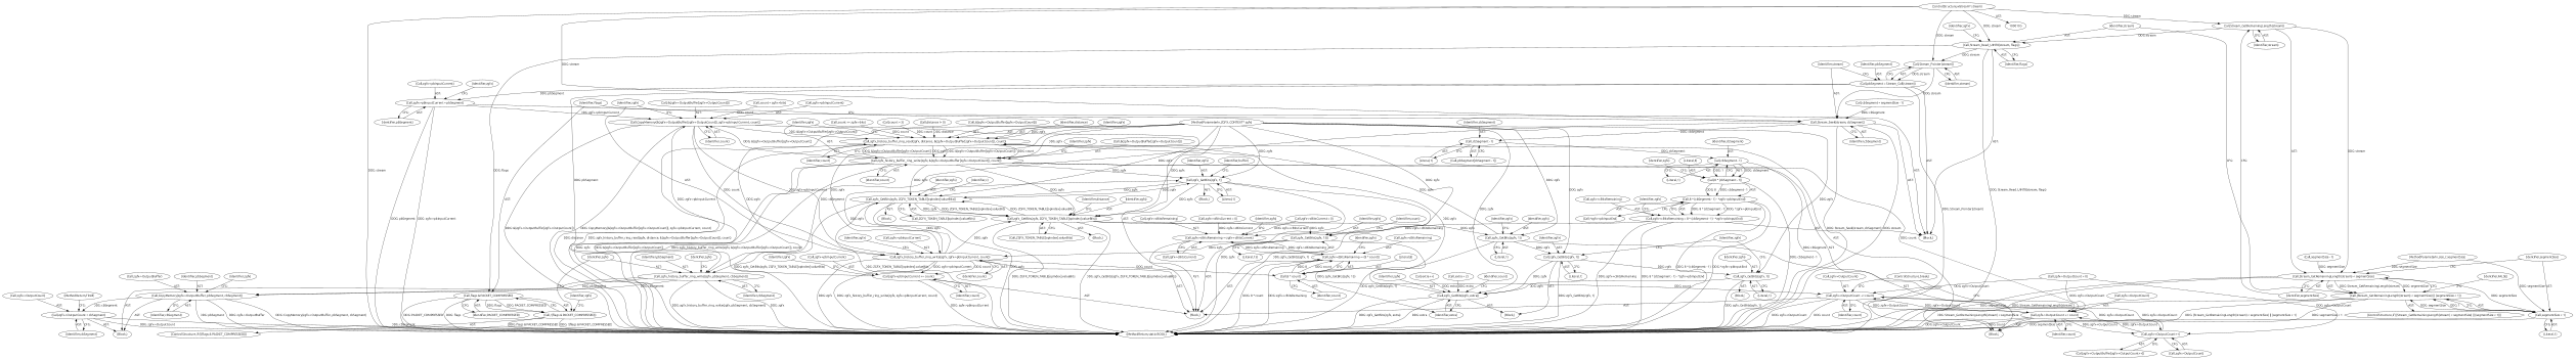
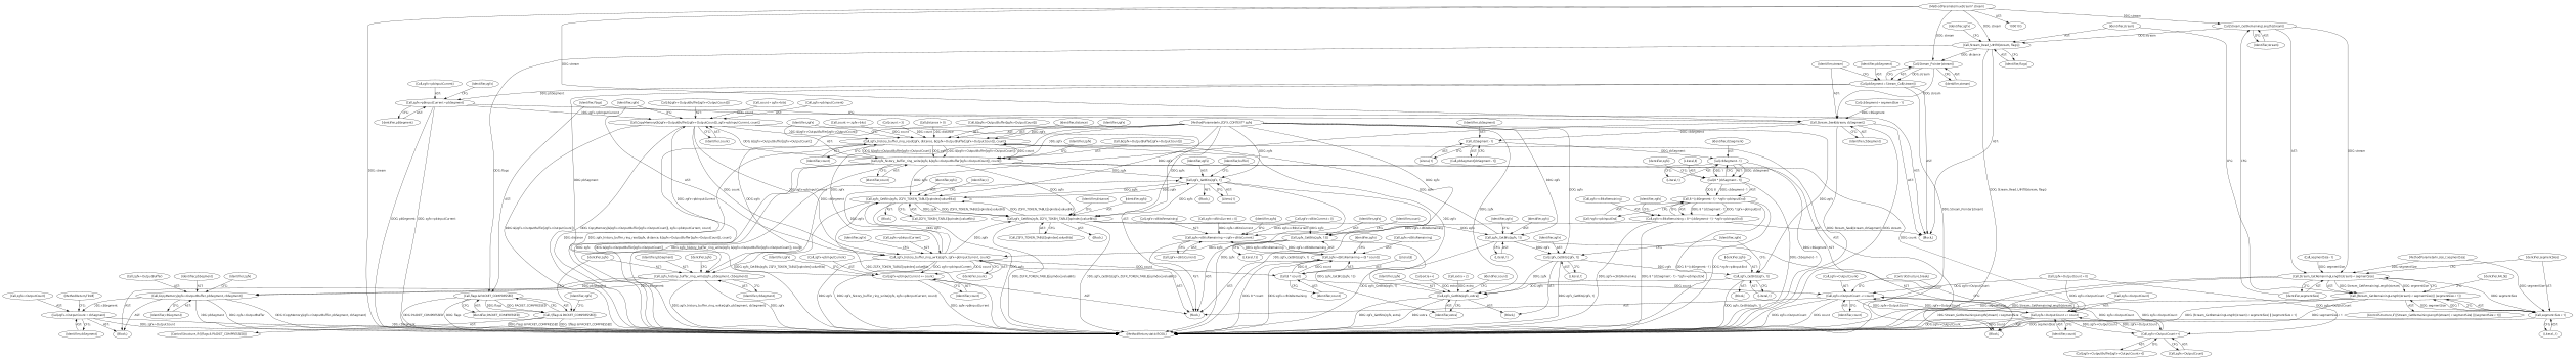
  digraph {
    fontname=Ubuntu
    node [fontname=Ubuntu]
    edge [fontname=Ubuntu]
    n1 [label="(Call,Stream_GetRemainingLength(stream))"]
    n2 [label="(Call,Stream_GetRemainingLength(stream) < segmentSize)"]
    n3 [label="(Call,Stream_Read_UINT8(stream, flags))"]
    n4 [label="(Identifier,stream)"]
    n5 [label="(MethodReturn,static BOOL)"]
    n6 [label="(Call,(Stream_GetRemainingLength(stream) < segmentSize) || (segmentSize < 1))"]
    n7 [label="(Call,segmentSize < 1)"]
    n8 [label="(Identifier,segmentSize)"]
    n9 [label="(Call,Stream_Pointer(stream))"]
    n10 [label="(Call,flags & PACKET_COMPRESSED)"]
    n11 [label="(Block,)"]
    n12 [label="(Identifier,flags)"]
-   n13 [label="(ControlStructure,wStream* stream)"]
+   n13 [label="(MethodParameterIn,wStream* stream)"]
    n14 [label="(Call,Stream_Seek(stream, cbSegment))"]
    1000105
    n16 [label="(Call,pbSegment = Stream_Call(stream))"]
    n17 [label="(Identifier,stream)"]
    n18 [label="(Call,zgfx_history_buffer_ring_write(zgfx, pbSegment, cbSegment))"]
    n19 [label="(Call,cbSegment - 1)"]
    n20 [label="(Identifier,cbSegment)"]
    n21 [label="(ControlStructure,if ((Stream_GetRemainingLength(stream) < segmentSize) || (segmentSize < 1)))"]
    n22 [label="(Literal,1)"]
    n23 [label="(Call,!(flags & PACKET_COMPRESSED))"]
    n24 [label="(Identifier,PACKET_COMPRESSED)"]
    n25 [label="(Call,zgfx->pbInputCurrent = pbSegment)"]
    n26 [label="(Call,CopyMemory(zgfx->OutputBuffer, pbSegment, cbSegment))"]
    n27 [label="(Block,)"]
    n28 [label="(Identifier,cbSegment)"]
    n29 [label="(Call,CopyMemory(&(zgfx->OutputBuffer[zgfx->OutputCount]), zgfx->pbInputCurrent, count))"]
    n30 [label="(Identifier,pbSegment)"]
    n31 [label="(Call,zgfx->OutputCount = cbSegment)"]
    n32 [label="(Identifier,cbSegment)"]
    n33 [label="(Identifier,cbSegment)"]
    n34 [label="(Call,zgfx_history_buffer_ring_read(zgfx, distance, &(zgfx->OutputBuffer[zgfx->OutputCount]), count))"]
    n35 [label="(Call,zgfx_history_buffer_ring_write(zgfx, zgfx->pbInputCurrent, count))"]
    n36 [label="(Identifier,count)"]
    n37 [label="(Block,)"]
    n38 [label="(Call,zgfx_history_buffer_ring_write(zgfx, &(zgfx->OutputBuffer[zgfx->OutputCount]), count))"]
    n39 [label="(Block,)"]
    n40 [label="(Identifier,count)"]
    n41 [label="(Call,zgfx_GetBits(zgfx, 1))"]
    n42 [label="(Call,zgfx_GetBits(zgfx, ZGFX_TOKEN_TABLE[opIndex].valueBits))"]
    n43 [label="(Call,zgfx_GetBits(zgfx, ZGFX_TOKEN_TABLE[opIndex].valueBits))"]
    n44 [label="(Call,zgfx->pbInputCurrent += count)"]
    n45 [label="(Call,8 * count)"]
    n46 [label="(Identifier,count)"]
    n47 [label="(Call,zgfx->OutputCount += count)"]
    n48 [label="(Identifier,count)"]
    n49 [label="(Literal,1)"]
    n50 [label="(Block,)"]
    n51 [label="(Call,ZGFX_TOKEN_TABLE[opIndex].valueBits)"]
    n52 [label="(Block,)"]
    n53 [label="(Call,zgfx_GetBits(zgfx, 1))"]
    n54 [label="(Call,zgfx_GetBits(zgfx, 15))"]
    n55 [label="(Call,ZGFX_TOKEN_TABLE[opIndex].valueBits)"]
    n56 [label="(Block,)"]
    n57 [label="(Call,zgfx->OutputCount += count)"]
    n58 [label="(Call,zgfx->OutputCount++)"]
    n59 [label="(Identifier,count)"]
    n60 [label="(Call,zgfx_GetBits(zgfx, 1))"]
    n61 [label="(Literal,1)"]
    n62 [label="(Identifier,extra)"]
    n63 [label="(Literal,15)"]
    n64 [label="(Call,zgfx_GetBits(zgfx, 1))"]
    n65 [label="(Call,zgfx_GetBits(zgfx, extra))"]
    n66 [label="(Literal,1)"]
    n67 [label="(Block,)"]
    n68 [label="(Block,)"]
    n69 [label="(Literal,1)"]
    n70 [label="(Identifier,count)"]
    n71 [label="(Call,zgfx->cBitsRemaining -= (8 * count))"]
    n72 [label="(Identifier,count)"]
    n73 [label="(Call,zgfx->cBitsRemaining -= zgfx->cBitsCurrent)"]
    n74 [label="(Identifier,count)"]
    n75 [label="(Call,zgfx->cBitsCurrent)"]
    n76 [label="(Call,zgfx->OutputBuffer[zgfx->OutputCount++])"]
    n77 [label="(Call,zgfx->OutputCount)"]
    n78 [label="(Call,cbSegment - 1)"]
    n79 [label="(Call,pbSegment[cbSegment - 1])"]
    n80 [label="(Literal,1)"]
    n81 [label="(Call,8 * (cbSegment - 1))"]
    n82 [label="(Literal,1)"]
    n83 [label="(Call,8 * (cbSegment - 1) - *zgfx->pbInputEnd)"]
    n84 [label="(Call,zgfx->cBitsRemaining = 8 * (cbSegment - 1) - *zgfx->pbInputEnd)"]
    n85 [label="(Call,*zgfx->pbInputEnd)"]
    n86 [label="(ControlStructure,if (!(flags & PACKET_COMPRESSED)))"]
    n87 [label="(Identifier,zgfx)"]
    n88 [label="(Identifier,zgfx)"]
    n89 [label="(Identifier,zgfx)"]
    n90 [label="(Identifier,zgfx)"]
    n91 [label="(Literal,8)"]
    n92 [label="(Identifier,zgfx)"]
    n93 [label="(Call,&(zgfx->OutputBuffer[zgfx->OutputCount]))"]
    n94 [label="(Identifier,zgfx)"]
    n95 [label="(ControlStructure,break;)"]
    n96 [label="(Identifier,segmentSize)"]
    n97 [label="(Identifier,zgfx)"]
    n98 [label="(Identifier,zgfx)"]
    n99 [label="(Identifier,zgfx)"]
    n100 [label="(Call,zgfx->OutputBuffer)"]
    n101 [label="(Identifier,zgfx)"]
    n102 [label="(Identifier,zgfx)"]
    n103 [label="(Identifier,pbSegment)"]
    n104 [label="(Call,cbSegment = segmentSize - 1)"]
    n105 [label="(Identifier,stream)"]
    n106 [label="(Identifier,stream)"]
    n107 [label="(Identifier,pbSegment)"]
    n108 [label="(Literal,8)"]
    n109 [label="(Identifier,FALSE)"]
    n110 [label="(Identifier,flags)"]
    n111 [label="(Identifier,zgfx)"]
    n112 [label="(Call,&(zgfx->OutputBuffer[zgfx->OutputCount]))"]
    n113 [label="(Identifier,distance)"]
    n114 [label="(Identifier,zgfx)"]
    n115 [label="(Identifier,zgfx)"]
    n116 [label="(Call,zgfx->cBitsRemaining)"]
    n117 [label="(Identifier,pbSegment)"]
    n118 [label="(Identifier,cbSegment)"]
    n119 [label="(Identifier,zgfx)"]
    n120 [label="(Call,zgfx->cBitsCurrent = 0)"]
    n121 [label="(Call,count = zgfx->bits)"]
    n122 [label="(Identifier,distance)"]
    n123 [label="(Identifier,buffer)"]
    n124 [label="(Identifier,zgfx)"]
    n125 [label="(Identifier,zgfx)"]
    n126 [label="(Identifier,cbSegment)"]
    n127 [label="(Identifier,zgfx)"]
    n128 [label="(Call,zgfx->OutputCount = 0)"]
    n129 [label="(Identifier,count)"]
    n130 [label="(MethodParameterIn,size_t segmentSize)"]
    n131 [label="(MethodReturn,TRUE)"]
    n132 [label="(Call,zgfx->OutputCount)"]
    n133 [label="(Identifier,c)"]
    n134 [label="(Call,zgfx->OutputCount)"]
    n135 [label="(Identifier,zgfx)"]
    n136 [label="(Identifier,zgfx)"]
    n137 [label="(Call,extra++)"]
    n138 [label="(Call,zgfx->pbInputCurrent)"]
    n139 [label="(Call,zgfx->cBitsRemaining)"]
    n140 [label="(Identifier,zgfx)"]
    n141 [label="(Call,extra = 2)"]
    n142 [label="(Call,zgfx->pbInputCurrent)"]
    n143 [label="(Identifier,zgfx)"]
    n144 [label="(Call,segmentSize - 1)"]
    n145 [label="(Identifier,zgfx)"]
    n146 [label="(Call,zgfx->OutputCount)"]
    n147 [label="(Identifier,zgfx)"]
    n148 [label="(Call,zgfx->pbInputCurrent)"]
    n149 [label="(Identifier,zgfx)"]
    n150 [label="(Call,count += zgfx->bits)"]
    n151 [label="(Call,zgfx->cBitsRemaining)"]
    n152 [label="(Call,count = 3)"]
    n153 [label="(MethodParameterIn,ZGFX_CONTEXT* zgfx)"]
    n154 [label="(Call,distance != 0)"]
    n155 [label="(Call,zgfx->cBitsCurrent = 0)"]
    n156 [label="(Call,zgfx->pbInputCurrent)"]
    n157 [label="(Call,&(zgfx->OutputBuffer[zgfx->OutputCount]))"]
    n158 [label="(Identifier,zgfx)"]
    n159 [label="(Identifier,count)"]
    n1 -> n2 [label="AST: "]
    n1 -> n2 [label="DDG: stream"]
    n1 -> n3 [label="DDG: stream"]
    n1 -> n4 [label="CFG: "]
    n2 -> n5 [label="DDG: segmentSize"]
    n2 -> n5 [label="DDG: Stream_GetRemainingLength(stream)"]
    n2 -> n6 [label="AST: "]
    n2 -> n6 [label="DDG: Stream_GetRemainingLength(stream)"]
    n2 -> n6 [label="DDG: segmentSize"]
    n2 -> n7 [label="DDG: segmentSize"]
    n2 -> n8 [label="CFG: "]
    n3 -> n5 [label="DDG: Stream_Read_UINT8(stream, flags)"]
-   n3 -> n9 [label="DDG: stream"]
+   n3 -> n9 [label="DDG: distance"]
    n3 -> n10 [label="DDG: flags"]
    n3 -> n11 [label="AST: "]
    n3 -> n12 [label="CFG: "]
    n4 -> n1 [label="AST: "]
    n6 -> n2 [label="CFG: "]
    n6 -> n5 [label="DDG: Stream_GetRemainingLength(stream) < segmentSize"]
    n6 -> n5 [label="DDG: (Stream_GetRemainingLength(stream) < segmentSize) || (segmentSize < 1)"]
    n6 -> n5 [label="DDG: segmentSize < 1"]
    n6 -> n7 [label="CFG: "]
    n6 -> n21 [label="AST: "]
    n7 -> n5 [label="DDG: segmentSize"]
    n7 -> n6 [label="AST: "]
    n7 -> n6 [label="DDG: segmentSize"]
    n7 -> n6 [label="DDG: 1"]
    n7 -> n22 [label="CFG: "]
    n8 -> n1 [label="CFG: "]
    n8 -> n2 [label="AST: "]
    n9 -> n14 [label="DDG: stream"]
    n9 -> n16 [label="AST: "]
    n9 -> n16 [label="DDG: stream"]
    n9 -> n17 [label="CFG: "]
    n10 -> n5 [label="DDG: flags"]
    n10 -> n5 [label="DDG: PACKET_COMPRESSED"]
    n10 -> n23 [label="AST: "]
    n10 -> n23 [label="DDG: flags"]
    n10 -> n23 [label="DDG: PACKET_COMPRESSED"]
    n10 -> n24 [label="CFG: "]
    n12 -> n3 [label="AST: "]
    n13 -> n1 [label="DDG: stream"]
    n13 -> n3 [label="DDG: stream"]
    n13 -> n5 [label="DDG: stream"]
    n13 -> n9 [label="DDG: stream"]
    n13 -> n14 [label="DDG: stream"]
    n13 -> 1000105 [label="AST: "]
    n14 -> n5 [label="DDG: Stream_Seek(stream, cbSegment)"]
    n14 -> n5 [label="DDG: stream"]
    n14 -> n11 [label="AST: "]
    n14 -> n18 [label="DDG: cbSegment"]
    n14 -> n19 [label="DDG: cbSegment"]
    n14 -> n20 [label="CFG: "]
    n16 -> n5 [label="DDG: Stream_Pointer(stream)"]
    n16 -> n9 [label="CFG: "]
    n16 -> n11 [label="AST: "]
    n16 -> n18 [label="DDG: pbSegment"]
    n16 -> n25 [label="DDG: pbSegment"]
    n17 -> n9 [label="AST: "]
    n18 -> n5 [label="DDG: zgfx_history_buffer_ring_write(zgfx, pbSegment, cbSegment)"]
    n18 -> n5 [label="DDG: zgfx"]
    n18 -> n26 [label="DDG: pbSegment"]
    n18 -> n26 [label="DDG: cbSegment"]
    n18 -> n27 [label="AST: "]
    n18 -> n28 [label="CFG: "]
    n19 -> n78 [label="DDG: cbSegment"]
    n19 -> n79 [label="AST: "]
    n19 -> n80 [label="CFG: "]
    n20 -> n14 [label="AST: "]
    n22 -> n7 [label="AST: "]
    n23 -> n5 [label="DDG: !(flags & PACKET_COMPRESSED)"]
    n23 -> n5 [label="DDG: flags & PACKET_COMPRESSED"]
    n23 -> n10 [label="CFG: "]
    n23 -> n86 [label="AST: "]
    n24 -> n10 [label="AST: "]
    n25 -> n5 [label="DDG: pbSegment"]
    n25 -> n5 [label="DDG: zgfx->pbInputCurrent"]
    n25 -> n11 [label="AST: "]
    n25 -> n29 [label="DDG: zgfx->pbInputCurrent"]
    n25 -> n30 [label="CFG: "]
    n26 -> n5 [label="DDG: CopyMemory(zgfx->OutputBuffer, pbSegment, cbSegment)"]
    n26 -> n5 [label="DDG: pbSegment"]
    n26 -> n5 [label="DDG: zgfx->OutputBuffer"]
    n26 -> n27 [label="AST: "]
    n26 -> n31 [label="DDG: cbSegment"]
    n26 -> n32 [label="CFG: "]
    n28 -> n18 [label="AST: "]
    n29 -> n5 [label="DDG: &(zgfx->OutputBuffer[zgfx->OutputCount])"]
    n29 -> n5 [label="DDG: CopyMemory(&(zgfx->OutputBuffer[zgfx->OutputCount]), zgfx->pbInputCurrent, count)"]
    n29 -> n34 [label="DDG: &(zgfx->OutputBuffer[zgfx->OutputCount])"]
    n29 -> n35 [label="DDG: zgfx->pbInputCurrent"]
    n29 -> n35 [label="DDG: count"]
    n29 -> n36 [label="CFG: "]
    n29 -> n37 [label="AST: "]
    n30 -> n25 [label="AST: "]
    n31 -> n5 [label="DDG: zgfx->OutputCount"]
    n31 -> n5 [label="DDG: cbSegment"]
    n31 -> n27 [label="AST: "]
    n31 -> n33 [label="CFG: "]
    n32 -> n26 [label="AST: "]
    n33 -> n31 [label="AST: "]
    n34 -> n5 [label="DDG: distance"]
    n34 -> n5 [label="DDG: zgfx_history_buffer_ring_read(zgfx, distance, &(zgfx->OutputBuffer[zgfx->OutputCount]), count)"]
    n34 -> n38 [label="DDG: zgfx"]
    n34 -> n38 [label="DDG: &(zgfx->OutputBuffer[zgfx->OutputCount])"]
    n34 -> n38 [label="DDG: count"]
    n34 -> n39 [label="AST: "]
    n34 -> n40 [label="CFG: "]
    n35 -> n5 [label="DDG: zgfx"]
    n35 -> n5 [label="DDG: zgfx_history_buffer_ring_write(zgfx, zgfx->pbInputCurrent, count)"]
    n35 -> n37 [label="AST: "]
    n35 -> n41 [label="DDG: zgfx"]
    n35 -> n42 [label="DDG: zgfx"]
    n35 -> n43 [label="DDG: zgfx"]
    n35 -> n44 [label="DDG: count"]
    n35 -> n44 [label="DDG: zgfx->pbInputCurrent"]
    n35 -> n45 [label="DDG: count"]
    n35 -> n46 [label="CFG: "]
    n36 -> n29 [label="AST: "]
    n38 -> n5 [label="DDG: zgfx"]
    n38 -> n5 [label="DDG: &(zgfx->OutputBuffer[zgfx->OutputCount])"]
    n38 -> n5 [label="DDG: zgfx_history_buffer_ring_write(zgfx, &(zgfx->OutputBuffer[zgfx->OutputCount]), count)"]
    n38 -> n29 [label="DDG: &(zgfx->OutputBuffer[zgfx->OutputCount])"]
    n38 -> n34 [label="DDG: &(zgfx->OutputBuffer[zgfx->OutputCount])"]
    n38 -> n39 [label="AST: "]
    n38 -> n41 [label="DDG: zgfx"]
    n38 -> n42 [label="DDG: zgfx"]
    n38 -> n43 [label="DDG: zgfx"]
    n38 -> n47 [label="DDG: count"]
    n38 -> n48 [label="CFG: "]
    n40 -> n34 [label="AST: "]
    n41 -> n5 [label="DDG: zgfx"]
    n41 -> n5 [label="DDG: zgfx_GetBits(zgfx, 1)"]
    n41 -> n42 [label="DDG: zgfx"]
    n41 -> n43 [label="DDG: zgfx"]
    n41 -> n49 [label="CFG: "]
    n41 -> n50 [label="AST: "]
    n42 -> n5 [label="DDG: zgfx_GetBits(zgfx, ZGFX_TOKEN_TABLE[opIndex].valueBits)"]
    n42 -> n5 [label="DDG: ZGFX_TOKEN_TABLE[opIndex].valueBits"]
    n42 -> n5 [label="DDG: zgfx"]
    n42 -> n41 [label="DDG: zgfx"]
    n42 -> n43 [label="DDG: zgfx"]
    n42 -> n43 [label="DDG: ZGFX_TOKEN_TABLE[opIndex].valueBits"]
    n42 -> n51 [label="CFG: "]
    n42 -> n52 [label="AST: "]
    n43 -> n5 [label="DDG: ZGFX_TOKEN_TABLE[opIndex].valueBits"]
    n43 -> n5 [label="DDG: zgfx_GetBits(zgfx, ZGFX_TOKEN_TABLE[opIndex].valueBits)"]
    n43 -> n42 [label="DDG: ZGFX_TOKEN_TABLE[opIndex].valueBits"]
    n43 -> n53 [label="DDG: zgfx"]
    n43 -> n54 [label="DDG: zgfx"]
    n43 -> n55 [label="CFG: "]
    n43 -> n56 [label="AST: "]
    n44 -> n5 [label="DDG: zgfx->pbInputCurrent"]
    n44 -> n29 [label="DDG: zgfx->pbInputCurrent"]
    n44 -> n37 [label="AST: "]
    n44 -> n70 [label="CFG: "]
    n45 -> n57 [label="DDG: count"]
    n45 -> n71 [label="AST: "]
    n45 -> n71 [label="DDG: 8"]
    n45 -> n71 [label="DDG: count"]
    n45 -> n72 [label="CFG: "]
    n46 -> n35 [label="AST: "]
    n47 -> n5 [label="DDG: count"]
    n47 -> n5 [label="DDG: zgfx->OutputCount"]
    n47 -> n39 [label="AST: "]
    n47 -> n57 [label="DDG: zgfx->OutputCount"]
    n47 -> n58 [label="DDG: zgfx->OutputCount"]
    n47 -> n59 [label="CFG: "]
    n48 -> n38 [label="AST: "]
    n49 -> n41 [label="AST: "]
    n51 -> n42 [label="AST: "]
    n53 -> n5 [label="DDG: zgfx_GetBits(zgfx, 1)"]
    n53 -> n34 [label="DDG: zgfx"]
    n53 -> n39 [label="AST: "]
    n53 -> n60 [label="DDG: zgfx"]
    n53 -> n61 [label="CFG: "]
    n54 -> n35 [label="DDG: zgfx"]
    n54 -> n37 [label="AST: "]
    n54 -> n62 [label="DDG: zgfx_GetBits(zgfx, 15)"]
    n54 -> n63 [label="CFG: "]
    n55 -> n43 [label="AST: "]
    n57 -> n5 [label="DDG: zgfx->OutputCount"]
    n57 -> n5 [label="DDG: count"]
    n57 -> n37 [label="AST: "]
    n57 -> n47 [label="DDG: zgfx->OutputCount"]
    n57 -> n58 [label="DDG: zgfx->OutputCount"]
    n57 -> n74 [label="CFG: "]
    n58 -> n47 [label="DDG: zgfx->OutputCount"]
    n58 -> n57 [label="DDG: zgfx->OutputCount"]
    n58 -> n76 [label="AST: "]
    n58 -> n77 [label="CFG: "]
    n59 -> n47 [label="AST: "]
    n60 -> n5 [label="DDG: zgfx_GetBits(zgfx, 1)"]
    n60 -> n64 [label="DDG: zgfx"]
    n60 -> n65 [label="DDG: zgfx"]
    n60 -> n66 [label="CFG: "]
    n60 -> n67 [label="AST: "]
    n61 -> n53 [label="AST: "]
    n62 -> n65 [label="AST: "]
    n63 -> n54 [label="AST: "]
    n64 -> n5 [label="DDG: zgfx_GetBits(zgfx, 1)"]
    n64 -> n65 [label="DDG: zgfx"]
    n64 -> n68 [label="AST: "]
    n64 -> n69 [label="CFG: "]
    n65 -> n5 [label="DDG: extra"]
    n65 -> n5 [label="DDG: zgfx_GetBits(zgfx, extra)"]
    n65 -> n34 [label="DDG: zgfx"]
    n65 -> n62 [label="CFG: "]
    n65 -> n67 [label="AST: "]
    n66 -> n60 [label="AST: "]
    n69 -> n64 [label="AST: "]
    n70 -> n44 [label="AST: "]
    n71 -> n5 [label="DDG: 8 * count"]
    n71 -> n5 [label="DDG: zgfx->cBitsRemaining"]
    n71 -> n37 [label="AST: "]
-   n71 -> n45 [label="CFG: "]
    n71 -> n73 [label="DDG: zgfx->cBitsRemaining"]
    n72 -> n45 [label="AST: "]
    n73 -> n37 [label="AST: "]
    n73 -> n71 [label="DDG: zgfx->cBitsRemaining"]
    n73 -> n75 [label="CFG: "]
    n74 -> n57 [label="AST: "]
    n75 -> n73 [label="AST: "]
    n76 -> n58 [label="CFG: "]
    n77 -> n58 [label="AST: "]
    n78 -> n5 [label="DDG: cbSegment"]
    n78 -> n81 [label="AST: "]
    n78 -> n81 [label="DDG: cbSegment"]
    n78 -> n81 [label="DDG: 1"]
    n78 -> n82 [label="CFG: "]
    n79 -> n19 [label="CFG: "]
    n80 -> n19 [label="AST: "]
    n81 -> n5 [label="DDG: cbSegment - 1"]
    n81 -> n78 [label="CFG: "]
    n81 -> n83 [label="AST: "]
    n81 -> n83 [label="DDG: 8"]
    n81 -> n83 [label="DDG: cbSegment - 1"]
    n82 -> n78 [label="AST: "]
    n83 -> n5 [label="DDG: 8 * (cbSegment - 1)"]
    n83 -> n5 [label="DDG: *zgfx->pbInputEnd"]
    n83 -> n84 [label="AST: "]
    n83 -> n84 [label="DDG: 8 * (cbSegment - 1)"]
    n83 -> n84 [label="DDG: *zgfx->pbInputEnd"]
    n83 -> n85 [label="CFG: "]
    n84 -> n5 [label="DDG: zgfx->cBitsRemaining"]
    n84 -> n5 [label="DDG: 8 * (cbSegment - 1) - *zgfx->pbInputEnd"]
    n84 -> n11 [label="AST: "]
    n84 -> n73 [label="DDG: zgfx->cBitsRemaining"]
    n84 -> n83 [label="CFG: "]
    n85 -> n83 [label="AST: "]
    n87 -> n42 [label="AST: "]
    n88 -> n81 [label="CFG: "]
    n89 -> n65 [label="AST: "]
    n90 -> n54 [label="AST: "]
    n91 -> n45 [label="AST: "]
    n92 -> n34 [label="CFG: "]
    n92 -> n38 [label="AST: "]
    n93 -> n29 [label="AST: "]
    n94 -> n18 [label="CFG: "]
    n95 -> n47 [label="CFG: "]
    n95 -> n57 [label="CFG: "]
    n96 -> n2 [label="CFG: "]
    n96 -> n7 [label="AST: "]
    n97 -> n38 [label="CFG: "]
    n98 -> n26 [label="CFG: "]
    n99 -> n23 [label="CFG: "]
    n100 -> n26 [label="AST: "]
    n101 -> n53 [label="AST: "]
    n102 -> n53 [label="CFG: "]
    n103 -> n26 [label="AST: "]
    n104 -> n14 [label="DDG: cbSegment"]
    n105 -> n14 [label="AST: "]
    n105 -> n16 [label="CFG: "]
    n106 -> n3 [label="AST: "]
    n106 -> n6 [label="CFG: "]
    n107 -> n18 [label="AST: "]
    n108 -> n81 [label="AST: "]
    n109 -> n6 [label="CFG: "]
    n110 -> n10 [label="AST: "]
    n110 -> n14 [label="CFG: "]
    n111 -> n3 [label="CFG: "]
    n112 -> n34 [label="AST: "]
    n113 -> n43 [label="CFG: "]
    n114 -> n60 [label="AST: "]
    n115 -> n60 [label="CFG: "]
    n115 -> n64 [label="CFG: "]
    n116 -> n73 [label="AST: "]
    n117 -> n16 [label="AST: "]
    n118 -> n19 [label="AST: "]
    n119 -> n18 [label="AST: "]
    n119 -> n23 [label="CFG: "]
    n120 -> n73 [label="DDG: zgfx->cBitsCurrent"]
    n121 -> n29 [label="DDG: count"]
    n122 -> n34 [label="AST: "]
    n123 -> n41 [label="CFG: "]
    n124 -> n44 [label="CFG: "]
    n125 -> n29 [label="CFG: "]
    n125 -> n35 [label="AST: "]
    n126 -> n78 [label="AST: "]
    n127 -> n25 [label="CFG: "]
    n128 -> n47 [label="DDG: zgfx->OutputCount"]
    n128 -> n57 [label="DDG: zgfx->OutputCount"]
    n128 -> n58 [label="DDG: zgfx->OutputCount"]
    n129 -> n54 [label="CFG: "]
    n130 -> n2 [label="DDG: segmentSize"]
    n130 -> n7 [label="DDG: segmentSize"]
    n131 -> n31 [label="CFG: "]
    n132 -> n47 [label="AST: "]
    n133 -> n42 [label="CFG: "]
    n134 -> n57 [label="AST: "]
    n135 -> n35 [label="CFG: "]
    n136 -> n71 [label="CFG: "]
    n137 -> n65 [label="DDG: extra"]
    n138 -> n29 [label="AST: "]
    n139 -> n84 [label="AST: "]
    n140 -> n43 [label="AST: "]
    n141 -> n65 [label="DDG: extra"]
    n142 -> n35 [label="AST: "]
    n143 -> n73 [label="CFG: "]
    n144 -> n2 [label="DDG: segmentSize"]
    n145 -> n41 [label="AST: "]
    n146 -> n31 [label="AST: "]
    n147 -> n34 [label="AST: "]
    n148 -> n25 [label="AST: "]
    n149 -> n64 [label="AST: "]
    n150 -> n34 [label="DDG: count"]
    n151 -> n71 [label="AST: "]
    n152 -> n34 [label="DDG: count"]
    n153 -> n18 [label="DDG: zgfx"]
    n153 -> n34 [label="DDG: zgfx"]
    n153 -> n35 [label="DDG: zgfx"]
    n153 -> n38 [label="DDG: zgfx"]
    n153 -> n41 [label="DDG: zgfx"]
    n153 -> n42 [label="DDG: zgfx"]
    n153 -> n43 [label="DDG: zgfx"]
    n153 -> n53 [label="DDG: zgfx"]
    n153 -> n54 [label="DDG: zgfx"]
    n153 -> n60 [label="DDG: zgfx"]
    n153 -> n64 [label="DDG: zgfx"]
    n153 -> n65 [label="DDG: zgfx"]
    n154 -> n34 [label="DDG: distance"]
    n155 -> n73 [label="DDG: zgfx->cBitsCurrent"]
    n156 -> n44 [label="AST: "]
    n157 -> n38 [label="AST: "]
    n158 -> n84 [label="CFG: "]
    n159 -> n65 [label="CFG: "]
  }
